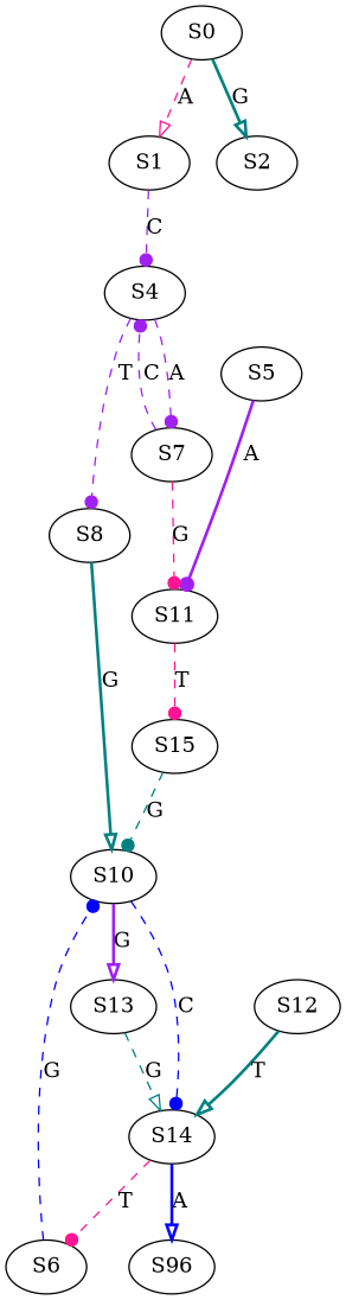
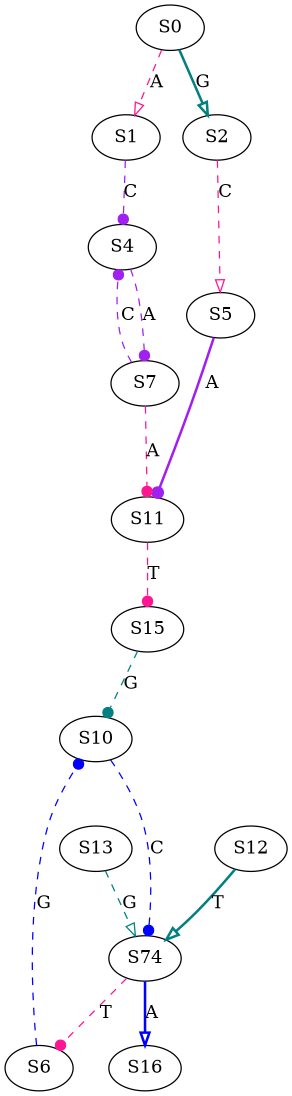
  strict digraph {
    edge [arrowhead=dot color=purple style=dashed]
    S0
    S1
    S2
    S4
    S5
    S7
-   S8
    S11
    S6
    S10
    S13
-   S14
+   S14 [label=S74]
    S15
    S12
-   S16 [label=S96]
+   S16
    S0 -> S1 [arrowhead=onormal color=deeppink label=A]
    S0 -> S2 [arrowhead=onormal color=teal label=G style=bold]
    S1 -> S4 [label=C]
+   S2 -> S5 [arrowhead=onormal color=deeppink label=C]
    S4 -> S7 [label=A]
-   S4 -> S8 [label=T]
    S5 -> S11 [label=A style=bold]
    S7 -> S4 [label=C]
-   S7 -> S11 [color=deeppink label=G]
-   S8 -> S10 [arrowhead=onormal color=teal label=G style=bold]
+   S7 -> S11 [color=deeppink label=A]
    S11 -> S15 [color=deeppink label=T]
    S6 -> S10 [color=blue label=G]
-   S10 -> S13 [arrowhead=onormal label=G style=bold]
    S10 -> S14 [color=blue label=C]
    S13 -> S14 [arrowhead=onormal color=teal label=G]
    S14 -> S6 [color=deeppink label=T]
    S14 -> S16 [arrowhead=onormal color=blue label=A style=bold]
    S15 -> S10 [color=teal label=G]
    S12 -> S14 [arrowhead=onormal color=teal label=T style=bold]
  }
